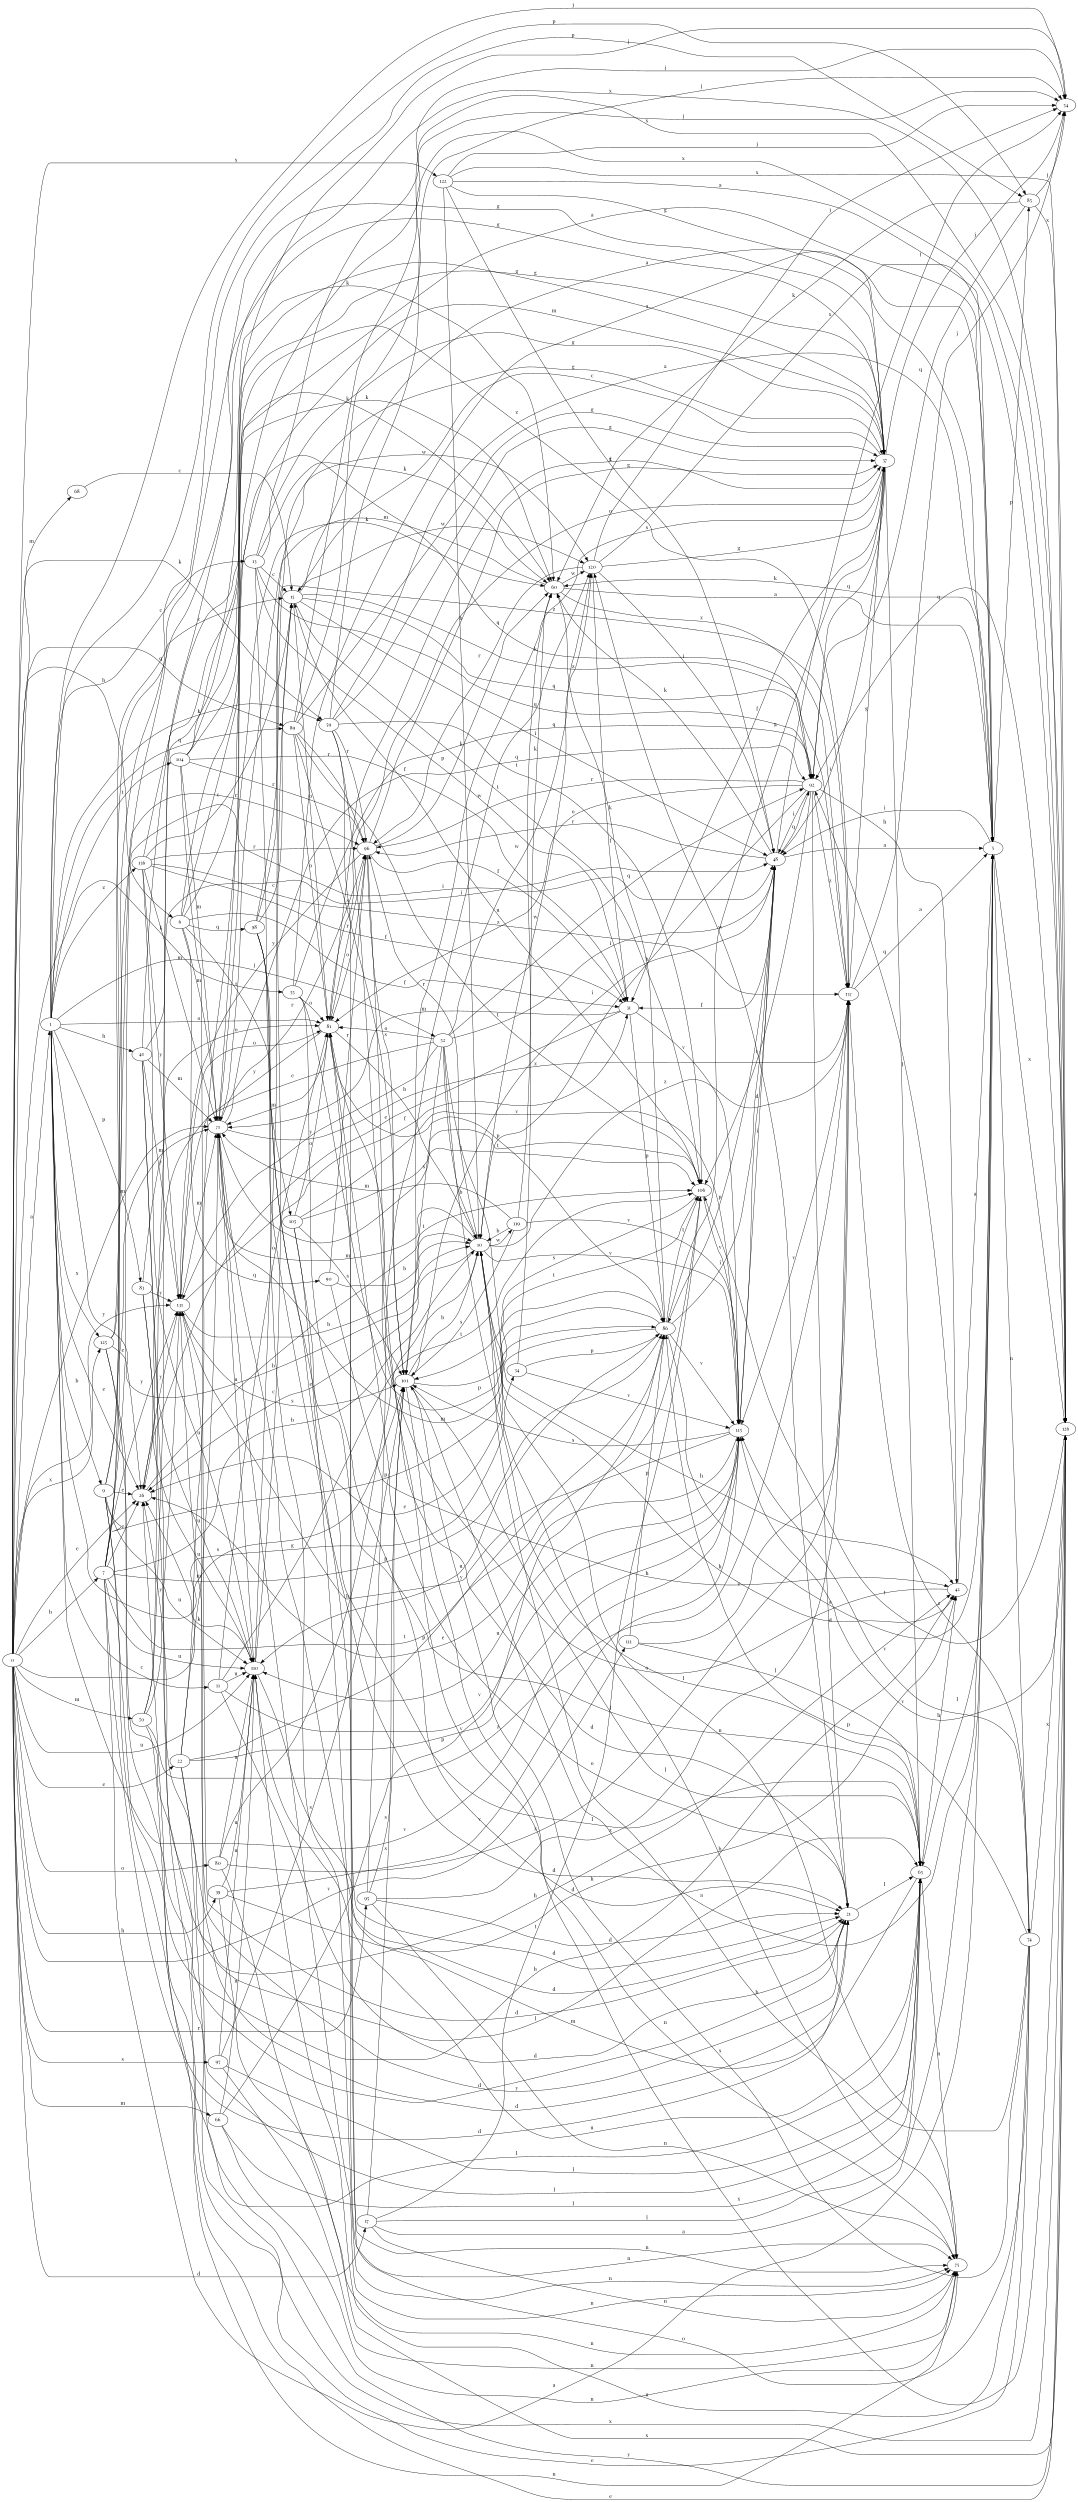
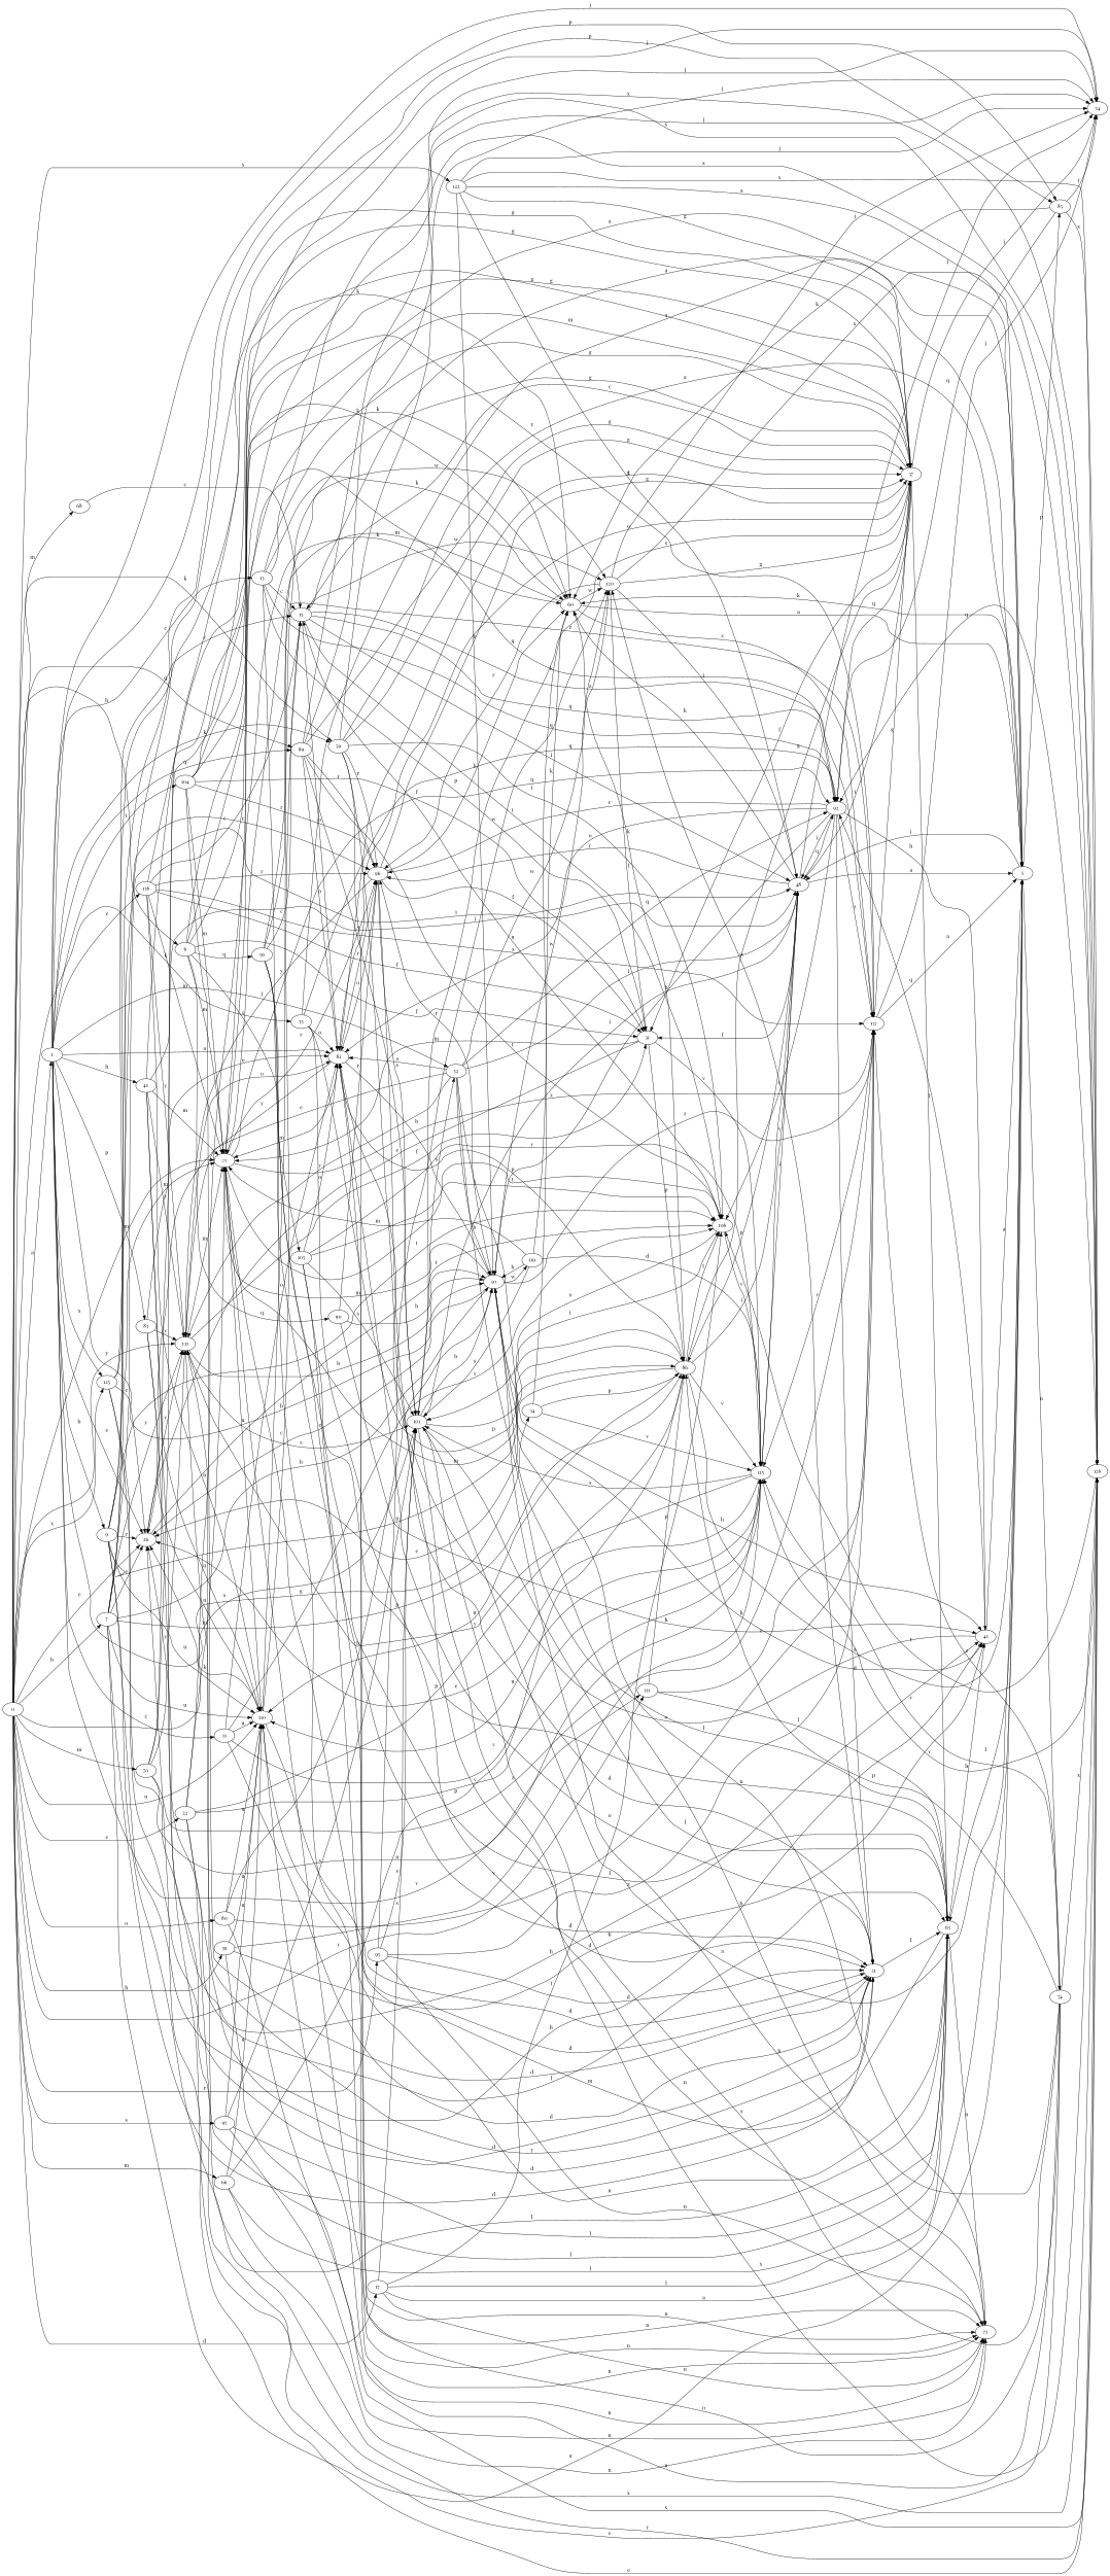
  strict digraph {
    fontname="Playfair Display"
    rankdir=LR
    node [fontname="Playfair Display"]
    edge [fontname="Playfair Display"]
    0
    1
    6
    7
    17
    22
    26
    39
    55
    59
    66
    68
    70
    71
    80
    89
    95
    97
    101
    110
    111
    122
    125
    131
    9
    10
    11
    13
    34
    40
    52
    54
    81
    83
    85
    104
    115
    136
    5
    60
    31
    90
-   91 [label=98]
+   91
    92
    105
    48
    21
    37
    86
    106
    65
    75
    42
    96
    15
    137
    126
    120
    119
    74
    0 -> 1 [label=a]
    0 -> 6 [label=b]
    0 -> 7 [label=b]
    0 -> 17 [label=d]
    0 -> 22 [label=e]
    0 -> 26 [label=e]
    0 -> 39 [label=h]
    0 -> 55 [label=k]
    0 -> 59 [label=k]
    0 -> 66 [label=m]
    0 -> 68 [label=m]
    0 -> 70 [label=m]
    0 -> 71 [label=m]
    0 -> 80 [label=o]
    0 -> 89 [label=q]
    0 -> 95 [label=r]
    0 -> 97 [label=s]
    0 -> 101 [label=s]
    0 -> 110 [label=u]
    0 -> 111 [label=v]
    0 -> 122 [label=x]
    0 -> 125 [label=x]
    0 -> 131 [label=y]
    1 -> 26 [label=e]
    1 -> 59 [label=k]
    1 -> 89 [label=q]
    1 -> 125 [label=x]
    1 -> 9 [label=b]
    1 -> 10 [label=b]
    1 -> 11 [label=c]
    1 -> 13 [label=c]
    1 -> 34 [label=g]
    1 -> 40 [label=h]
    1 -> 52 [label=j]
    1 -> 54 [label=j]
    1 -> 81 [label=o]
    1 -> 83 [label=p]
    1 -> 85 [label=p]
    1 -> 104 [label=t]
    1 -> 115 [label=v]
    1 -> 136 [label=z]
    6 -> 71 [label=m]
    6 -> 5 [label=a]
    6 -> 60 [label=k]
    6 -> 31 [label=f]
    6 -> 90 [label=q]
    6 -> 91 [label=q]
    6 -> 92 [label=q]
    6 -> 105 [label=t]
    7 -> 26 [label=e]
    7 -> 110 [label=u]
    7 -> 131 [label=y]
    7 -> 10 [label=b]
    7 -> 85 [label=p]
    7 -> 5 [label=a]
    7 -> 48 [label=i]
    7 -> 21 [label=d]
    7 -> 37 [label=g]
    7 -> 86 [label=p]
-   7 -> 106 [label=t]
+   9 -> 106 [label=t]
    17 -> 101 [label=s]
    17 -> 5 [label=a]
    17 -> 106 [label=t]
    17 -> 65 [label=l]
    17 -> 75 [label=n]
    22 -> 71 [label=m]
    22 -> 115 [label=v]
    22 -> 60 [label=k]
    22 -> 21 [label=d]
    22 -> 86 [label=p]
    22 -> 65 [label=l]
    26 -> 131 [label=y]
    26 -> 106 [label=t]
    39 -> 110 [label=u]
    39 -> 115 [label=v]
    39 -> 75 [label=n]
    39 -> 42 [label=h]
    55 -> 81 [label=o]
    55 -> 5 [label=a]
    55 -> 92 [label=q]
    55 -> 21 [label=d]
    55 -> 86 [label=p]
    59 -> 54 [label=j]
    59 -> 5 [label=a]
    59 -> 21 [label=d]
    59 -> 37 [label=g]
    59 -> 106 [label=t]
    59 -> 75 [label=n]
    59 -> 96 [label=r]
    66 -> 110 [label=u]
    66 -> 86 [label=p]
    66 -> 65 [label=l]
    66 -> 75 [label=n]
    68 -> 15 [label=c]
    70 -> 131 [label=y]
    70 -> 60 [label=k]
    70 -> 37 [label=g]
-   70 -> 75 [label=n]
+   70 -> 111 [label=n]
    70 -> 137 [label=z]
    71 -> 110 [label=u]
    71 -> 92 [label=q]
    71 -> 106 [label=t]
    71 -> 75 [label=n]
    71 -> 96 [label=r]
    71 -> 137 [label=z]
    71 -> 126 [label=x]
    80 -> 110 [label=u]
    80 -> 10 [label=b]
    80 -> 137 [label=z]
    80 -> 126 [label=x]
    89 -> 101 [label=s]
    89 -> 54 [label=j]
    89 -> 81 [label=o]
    89 -> 37 [label=g]
    89 -> 106 [label=t]
    89 -> 96 [label=r]
    89 -> 126 [label=x]
    95 -> 101 [label=s]
    95 -> 21 [label=d]
    95 -> 75 [label=n]
    95 -> 137 [label=z]
    95 -> 120 [label=w]
    97 -> 101 [label=s]
    97 -> 110 [label=u]
    97 -> 65 [label=l]
    97 -> 75 [label=n]
    101 -> 10 [label=b]
    101 -> 5 [label=a]
    101 -> 48 [label=i]
    101 -> 106 [label=t]
    101 -> 65 [label=l]
    101 -> 126 [label=x]
    110 -> 26 [label=k]
    110 -> 21 [label=d]
    110 -> 37 [label=g]
    110 -> 15 [label=c]
    111 -> 86 [label=p]
    111 -> 65 [label=l]
    111 -> 137 [label=z]
    122 -> 10 [label=b]
    122 -> 54 [label=j]
    122 -> 5 [label=a]
    122 -> 48 [label=i]
    122 -> 37 [label=g]
    122 -> 126 [label=x]
    125 -> 26 [label=e]
    125 -> 21 [label=d]
    125 -> 42 [label=h]
    125 -> 96 [label=r]
    125 -> 15 [label=c]
    131 -> 71 [label=m]
    131 -> 101 [label=s]
    131 -> 10 [label=b]
    131 -> 81 [label=o]
    131 -> 31 [label=f]
    9 -> 26 [label=e]
    9 -> 71 [label=m]
    9 -> 110 [label=u]
    9 -> 37 [label=g]
    9 -> 86 [label=p]
    9 -> 65 [label=l]
    9 -> 42 [label=h]
    10 -> 26 [label=e]
    10 -> 71 [label=m]
-   10 -> 115 [label=v]
    10 -> 75 [label=n]
    10 -> 42 [label=h]
    10 -> 96 [label=r]
    10 -> 137 [label=z]
    10 -> 120 [label=w]
    10 -> 119 [label=w]
    11 -> 110 [label=u]
    11 -> 81 [label=o]
    11 -> 115 [label=v]
    11 -> 21 [label=d]
    11 -> 106 [label=t]
    13 -> 54 [label=j]
    13 -> 60 [label=k]
    13 -> 31 [label=p]
    13 -> 92 [label=q]
    13 -> 21 [label=d]
    13 -> 37 [label=g]
    13 -> 15 [label=c]
    34 -> 115 [label=v]
    34 -> 60 [label=k]
    34 -> 86 [label=p]
    40 -> 71 [label=m]
    40 -> 110 [label=u]
    40 -> 131 [label=y]
    40 -> 48 [label=i]
    40 -> 65 [label=l]
    40 -> 126 [label=x]
    52 -> 26 [label=e]
-   52 -> 101 [label=s]
+   101 -> 52 [label=s]
    52 -> 131 [label=y]
    52 -> 10 [label=b]
    52 -> 81 [label=o]
    52 -> 92 [label=q]
    52 -> 48 [label=i]
    52 -> 65 [label=l]
    52 -> 42 [label=h]
    52 -> 120 [label=w]
    81 -> 71 [label=m]
    81 -> 131 [label=y]
    81 -> 10 [label=b]
    81 -> 37 [label=g]
    81 -> 86 [label=p]
    81 -> 96 [label=r]
    83 -> 110 [label=u]
    83 -> 131 [label=y]
    83 -> 81 [label=o]
    83 -> 126 [label=x]
    85 -> 54 [label=j]
    85 -> 60 [label=k]
    85 -> 92 [label=q]
    85 -> 126 [label=x]
    104 -> 71 [label=m]
    104 -> 54 [label=j]
    104 -> 31 [label=f]
    104 -> 21 [label=d]
    104 -> 37 [label=g]
    104 -> 96 [label=r]
    104 -> 137 [label=z]
    115 -> 26 [label=e]
    115 -> 101 [label=s]
    115 -> 110 [label=u]
    115 -> 131 [label=y]
    115 -> 48 [label=i]
    136 -> 71 [label=m]
    136 -> 110 [label=u]
    136 -> 131 [label=y]
    136 -> 60 [label=k]
    136 -> 31 [label=f]
    136 -> 96 [label=r]
    136 -> 15 [label=c]
    136 -> 137 [label=z]
    5 -> 85 [label=p]
    5 -> 60 [label=k]
    5 -> 48 [label=i]
    5 -> 65 [label=l]
-   5 -> 126 [label=x]
    5 -> 74 [label=n]
    60 -> 71 [label=m]
    60 -> 5 [label=a]
    60 -> 137 [label=z]
    60 -> 120 [label=w]
    31 -> 26 [label=e]
    31 -> 71 [label=m]
    31 -> 115 [label=v]
    31 -> 86 [label=p]
    90 -> 10 [label=b]
    90 -> 42 [label=h]
    90 -> 96 [label=r]
    91 -> 21 [label=d]
    91 -> 65 [label=l]
    91 -> 75 [label=n]
    91 -> 15 [label=c]
    91 -> 137 [label=z]
    91 -> 120 [label=w]
    92 -> 10 [label=b]
    92 -> 81 [label=o]
    92 -> 48 [label=i]
    92 -> 21 [label=d]
    92 -> 106 [label=t]
    92 -> 42 [label=h]
    92 -> 96 [label=r]
    92 -> 137 [label=z]
    105 -> 101 [label=s]
    105 -> 81 [label=o]
    105 -> 115 [label=v]
    105 -> 106 [label=t]
    105 -> 65 [label=l]
    105 -> 75 [label=n]
    48 -> 54 [label=j]
-   48 -> 115 [label=d]
+   48 -> 115 [label=v]
    48 -> 5 [label=a]
    48 -> 60 [label=k]
    48 -> 31 [label=f]
    48 -> 92 [label=q]
    48 -> 86 [label=p]
    48 -> 96 [label=r]
    21 -> 131 [label=y]
    21 -> 81 [label=o]
    21 -> 65 [label=l]
    21 -> 120 [label=w]
    37 -> 71 [label=m]
    37 -> 101 [label=s]
    37 -> 54 [label=j]
    37 -> 81 [label=o]
    37 -> 31 [label=f]
    37 -> 92 [label=q]
    37 -> 48 [label=i]
    37 -> 65 [label=l]
    37 -> 15 [label=c]
    86 -> 26 [label=e]
    86 -> 71 [label=m]
    86 -> 110 [label=u]
    86 -> 115 [label=v]
    86 -> 5 [label=a]
    86 -> 60 [label=k]
    86 -> 48 [label=i]
    86 -> 37 [label=g]
    86 -> 106 [label=t]
    106 -> 101 [label=s]
    106 -> 115 [label=v]
    106 -> 15 [label=u]
    65 -> 71 [label=m]
    65 -> 110 [label=u]
    65 -> 75 [label=n]
    65 -> 42 [label=h]
    75 -> 10 [label=b]
    42 -> 81 [label=o]
    42 -> 5 [label=a]
    42 -> 92 [label=q]
    96 -> 101 [label=s]
    96 -> 131 [label=y]
    96 -> 81 [label=o]
    96 -> 60 [label=k]
    96 -> 31 [label=f]
    96 -> 37 [label=g]
    96 -> 75 [label=n]
    15 -> 81 [label=o]
    15 -> 5 [label=a]
    15 -> 92 [label=q]
    15 -> 48 [label=i]
    15 -> 106 [label=t]
    15 -> 137 [label=z]
    15 -> 120 [label=w]
    137 -> 54 [label=j]
    137 -> 115 [label=v]
    137 -> 5 [label=a]
    137 -> 37 [label=g]
    126 -> 26 [label=e]
    126 -> 131 [label=y]
    126 -> 115 [label=v]
    126 -> 92 [label=q]
    126 -> 106 [label=t]
    120 -> 54 [label=j]
    120 -> 31 [label=f]
    120 -> 48 [label=i]
    120 -> 37 [label=g]
    120 -> 96 [label=r]
    120 -> 126 [label=x]
    119 -> 71 [label=m]
    119 -> 101 [label=s]
    119 -> 10 [label=b]
-   119 -> 115 [label=v]
+   119 -> 115 [label=d]
    119 -> 60 [label=k]
    74 -> 26 [label=e]
    74 -> 101 [label=s]
    74 -> 110 [label=u]
    74 -> 10 [label=b]
    74 -> 81 [label=o]
    74 -> 115 [label=v]
    74 -> 86 [label=p]
    74 -> 137 [label=z]
    74 -> 126 [label=x]
  }
